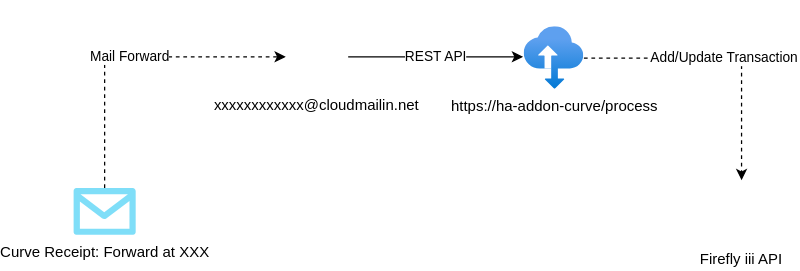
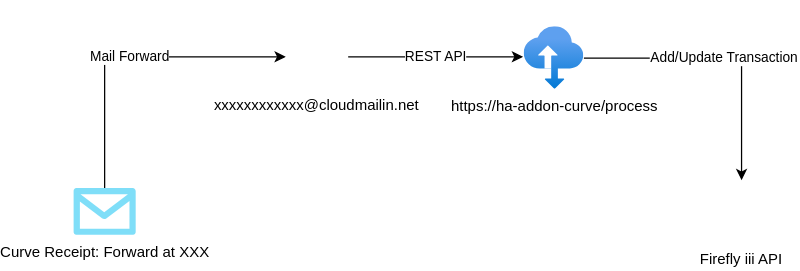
  <mxCell id="0" />
  <mxCell id="1" parent="0" />
- <mxCell id="2" value="Mail Forward&lt;br&gt;" style="edgeStyle=orthogonalEdgeStyle;rounded=0;orthogonalLoop=1;jettySize=auto;html=1;exitX=0.5;exitY=0;exitDx=0;exitDy=0;exitPerimeter=0;entryX=0;entryY=0.5;entryDx=0;entryDy=0;dashed=1;" edge="1" parent="1" source="3" target="4"><mxGeometry relative="1" as="geometry" /></mxCell>
+ <mxCell id="2" value="Mail Forward&lt;br&gt;" style="edgeStyle=orthogonalEdgeStyle;rounded=0;orthogonalLoop=1;jettySize=auto;html=1;exitX=0.5;exitY=0;exitDx=0;exitDy=0;exitPerimeter=0;entryX=0;entryY=0.5;entryDx=0;entryDy=0;" edge="1" parent="1" source="3" target="4"><mxGeometry relative="1" as="geometry" /></mxCell>
  <mxCell id="3" value="Curve Receipt: Forward at XXX" style="verticalLabelPosition=bottom;html=1;verticalAlign=top;align=center;strokeColor=none;fillColor=#00BEF2;shape=mxgraph.azure.message;pointerEvents=1;" vertex="1" parent="1"><mxGeometry x="20" y="150" width="50" height="37.5" as="geometry" /></mxCell>
  <mxCell id="4" value="xxxxxxxxxxxx@cloudmailin.net" style="shape=image;verticalLabelPosition=bottom;labelBackgroundColor=default;verticalAlign=top;aspect=fixed;imageAspect=0;image=https://images.g2crowd.com/uploads/product/hd_favicon/e29498ff150afa15a1920dce9370d892/cloudmailin.svg;" vertex="1" parent="1"><mxGeometry x="190" y="20" width="50" height="50" as="geometry" /></mxCell>
  <mxCell id="5" value="Firefly iii API" style="shape=image;verticalLabelPosition=bottom;labelBackgroundColor=default;verticalAlign=top;aspect=fixed;imageAspect=0;image=https://www.svgviewer.dev/static-svgs/34470/firefly-iii.svg;" vertex="1" parent="1"><mxGeometry x="530" y="143.75" width="50" height="50" as="geometry" /></mxCell>
- <mxCell id="6" value="Add/Update Transaction&lt;br&gt;" style="edgeStyle=orthogonalEdgeStyle;rounded=0;orthogonalLoop=1;jettySize=auto;html=1;entryX=0.5;entryY=0;entryDx=0;entryDy=0;dashed=1;" edge="1" parent="1" source="7" target="5"><mxGeometry relative="1" as="geometry" /></mxCell>
+ <mxCell id="6" value="Add/Update Transaction&lt;br&gt;" style="edgeStyle=orthogonalEdgeStyle;rounded=0;orthogonalLoop=1;jettySize=auto;html=1;entryX=0.5;entryY=0;entryDx=0;entryDy=0;" edge="1" parent="1" source="7" target="5"><mxGeometry relative="1" as="geometry" /></mxCell>
  <mxCell id="7" value="https://ha-addon-curve/process" style="image;aspect=fixed;html=1;points=[];align=center;fontSize=12;image=img/lib/azure2/storage/Import_Export_Jobs.svg;" vertex="1" parent="1"><mxGeometry x="381" y="21" width="47.76" height="50" as="geometry" /></mxCell>
  <mxCell id="8" value="REST API" style="edgeStyle=orthogonalEdgeStyle;rounded=0;orthogonalLoop=1;jettySize=auto;html=1;entryX=-0.021;entryY=0.48;entryDx=0;entryDy=0;entryPerimeter=0;" edge="1" parent="1" source="4" target="7"><mxGeometry relative="1" as="geometry" /></mxCell>
